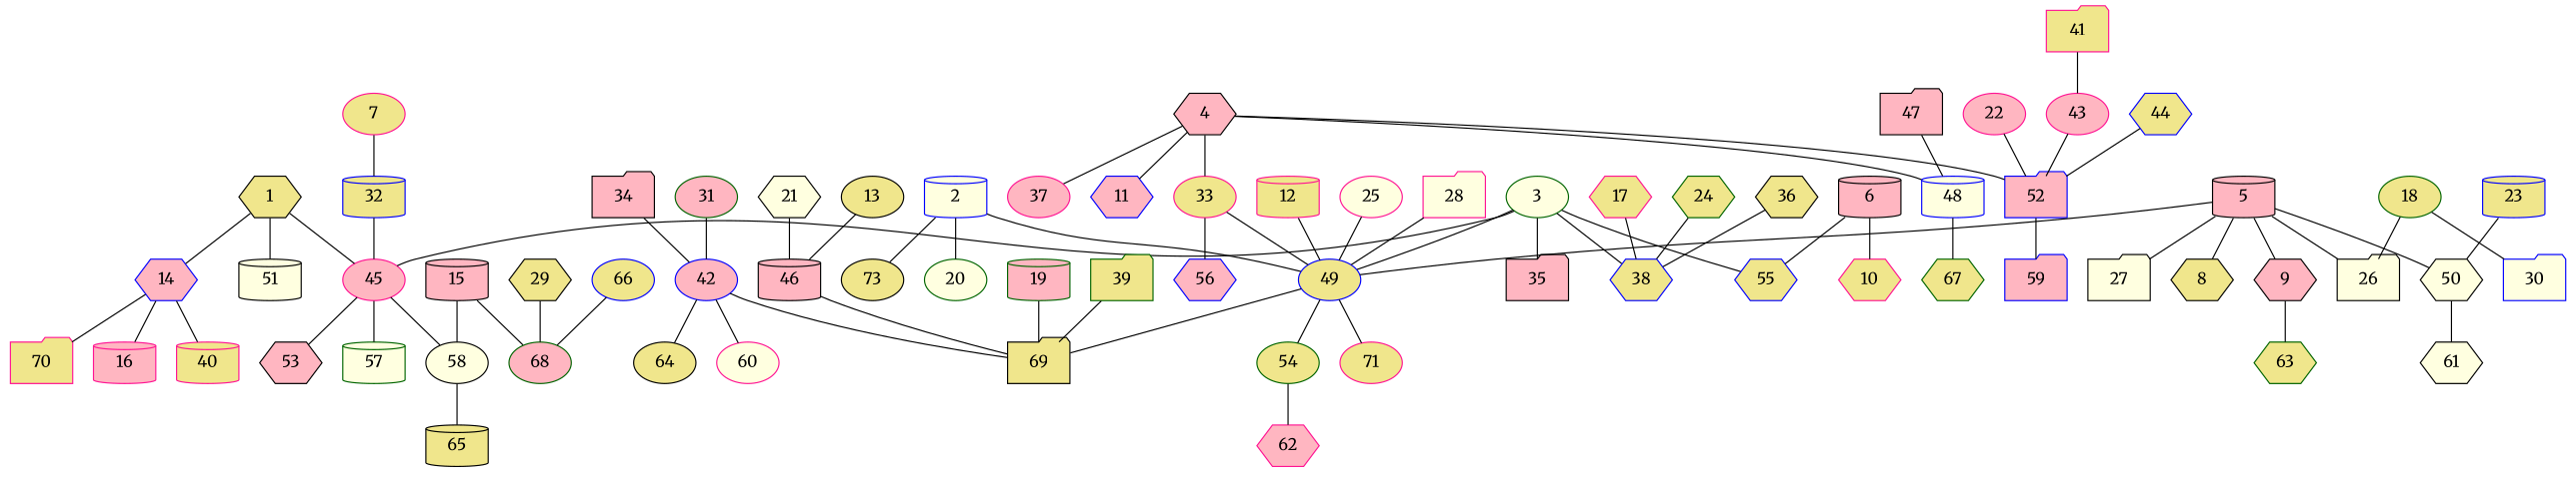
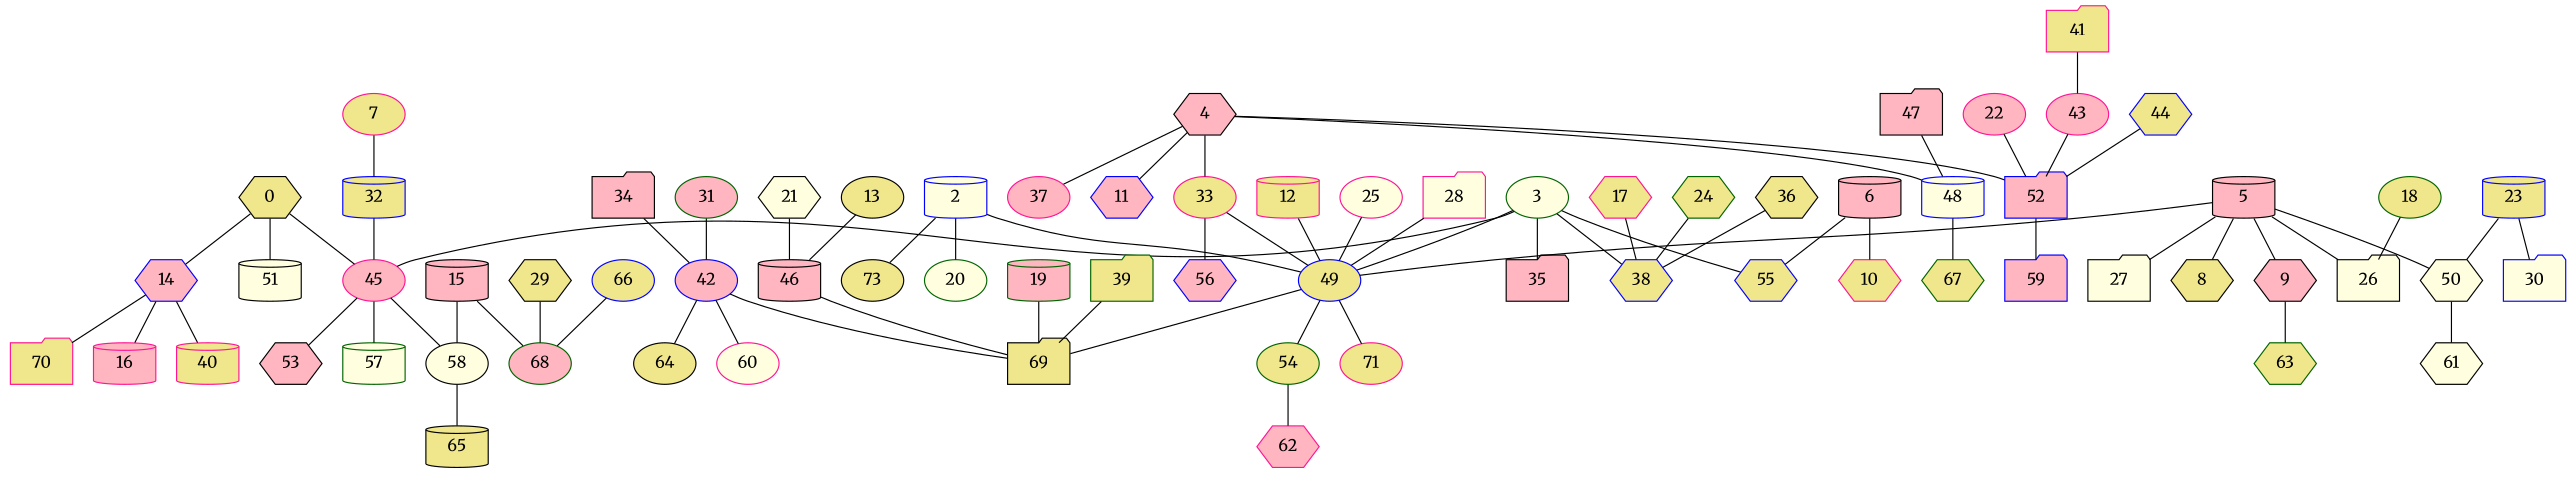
  graph {
    fontname=Merriweather
    node [color=black fillcolor=khaki fontname=Merriweather shape=hexagon style=filled]
    edge [fontname=Merriweather weight=1.0]
    14 [color=blue fillcolor=lightpink]
-   1
+   1 [label=0]
    45 [color=deeppink fillcolor=lightpink shape=ellipse]
    51 [fillcolor=lightyellow shape=cylinder]
    16 [color=deeppink fillcolor=lightpink shape=cylinder]
    40 [color=deeppink shape=cylinder]
    70 [color=deeppink shape=folder]
    58 [fillcolor=lightyellow shape=ellipse]
    53 [fillcolor=lightpink]
    57 [color=darkgreen fillcolor=lightyellow shape=cylinder]
    2 [color=blue fillcolor=lightyellow shape=cylinder]
    20 [color=darkgreen fillcolor=lightyellow shape=ellipse]
    49 [color=blue shape=ellipse]
    73 [shape=ellipse]
    69 [shape=folder]
    54 [color=darkgreen shape=ellipse]
    71 [color=deeppink shape=ellipse]
    3 [color=darkgreen fillcolor=lightyellow shape=ellipse]
    35 [fillcolor=lightpink shape=folder]
    38 [color=blue]
    55 [color=blue]
    4 [fillcolor=lightpink]
    11 [color=blue fillcolor=lightpink]
    33 [color=deeppink shape=ellipse]
    37 [color=deeppink fillcolor=lightpink shape=ellipse]
    48 [color=blue fillcolor=lightyellow shape=cylinder]
    52 [color=blue fillcolor=lightpink shape=folder]
    56 [color=blue fillcolor=lightpink]
    67 [color=darkgreen]
    59 [color=blue fillcolor=lightpink shape=folder]
    5 [fillcolor=lightpink shape=cylinder]
    8
    9 [fillcolor=lightpink]
    26 [fillcolor=lightyellow shape=folder]
    27 [fillcolor=lightyellow shape=folder]
    50 [fillcolor=lightyellow]
    63 [color=darkgreen]
    61 [fillcolor=lightyellow]
    6 [fillcolor=lightpink shape=cylinder]
    10 [color=deeppink]
    7 [color=deeppink shape=ellipse]
    32 [color=blue shape=cylinder]
    12 [color=deeppink shape=cylinder]
    13 [shape=ellipse]
    46 [fillcolor=lightpink shape=cylinder]
    15 [fillcolor=lightpink shape=cylinder]
    68 [color=darkgreen fillcolor=lightpink shape=ellipse]
    65 [shape=cylinder]
    17 [color=deeppink]
    18 [color=darkgreen shape=ellipse]
    30 [color=blue fillcolor=lightyellow shape=folder]
    19 [color=darkgreen fillcolor=lightpink shape=cylinder]
    21 [fillcolor=lightyellow]
    22 [color=deeppink fillcolor=lightpink shape=ellipse]
    23 [color=blue shape=cylinder]
    24 [color=darkgreen]
    25 [color=deeppink fillcolor=lightyellow shape=ellipse]
    28 [color=deeppink fillcolor=lightyellow shape=folder]
    29
    31 [color=darkgreen fillcolor=lightpink shape=ellipse]
    42 [color=blue fillcolor=lightpink shape=ellipse]
    60 [color=deeppink fillcolor=lightyellow shape=ellipse]
    64 [shape=ellipse]
    34 [fillcolor=lightpink shape=folder]
    36
    39 [color=darkgreen shape=folder]
    41 [color=deeppink shape=folder]
    43 [color=deeppink fillcolor=lightpink shape=ellipse]
    44 [color=blue]
    47 [fillcolor=lightpink shape=folder]
    62 [color=deeppink fillcolor=lightpink]
    66 [color=blue shape=ellipse]
    14 -- 16
    14 -- 40
    14 -- 70
    1 -- 14
    1 -- 45
    1 -- 51
    45 -- 58
    45 -- 53
    45 -- 57
    58 -- 65
    2 -- 20
    2 -- 49
    2 -- 73
    49 -- 69
    49 -- 54
    49 -- 71
    54 -- 62
    3 -- 45
    3 -- 49
    3 -- 35
    3 -- 38
    3 -- 55
    4 -- 11
    4 -- 33
    4 -- 37
    4 -- 48
    4 -- 52
    33 -- 49
    33 -- 56
    48 -- 67
    52 -- 59
    5 -- 49
    5 -- 8
    5 -- 9
    5 -- 26
    5 -- 27
    5 -- 50
    9 -- 63
    50 -- 61
    6 -- 55
    6 -- 10
    7 -- 32
    32 -- 45
    12 -- 49
    13 -- 46
    46 -- 69
    15 -- 58
    15 -- 68
    17 -- 38
    18 -- 26
-   18 -- 30
+   23 -- 30
    19 -- 69
    21 -- 46
    22 -- 52
    23 -- 50
    24 -- 38
    25 -- 49
    28 -- 49
    29 -- 68
    31 -- 42
    42 -- 69
    42 -- 60
    42 -- 64
    34 -- 42
    36 -- 38
    39 -- 69
    41 -- 43
    43 -- 52
    44 -- 52
    47 -- 48
    66 -- 68
  }
